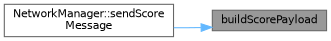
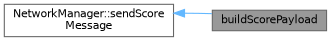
  digraph {
    rankdir=RL
    node [fontname=Helvetica fontsize=10 shape=box style=filled]
    n1 [color=gray40 fillcolor=grey60 fontcolor=black height=0.2 label=buildScorePayload width=0.4]
    n2 [color=grey40 fillcolor=white height=0.2 label="NetworkManager::sendScore\lMessage" width=0.4]
-   n1 -> n2 [color=steelblue1 dir=back fontname=Helvetica fontsize=10 labelfontname=Helvetica labelfontsize=10 style=solid]
+   n2 -> n1 [color=steelblue1 dir=back fontname=Helvetica fontsize=10 labelfontname=Helvetica labelfontsize=10 style=solid]
  }
